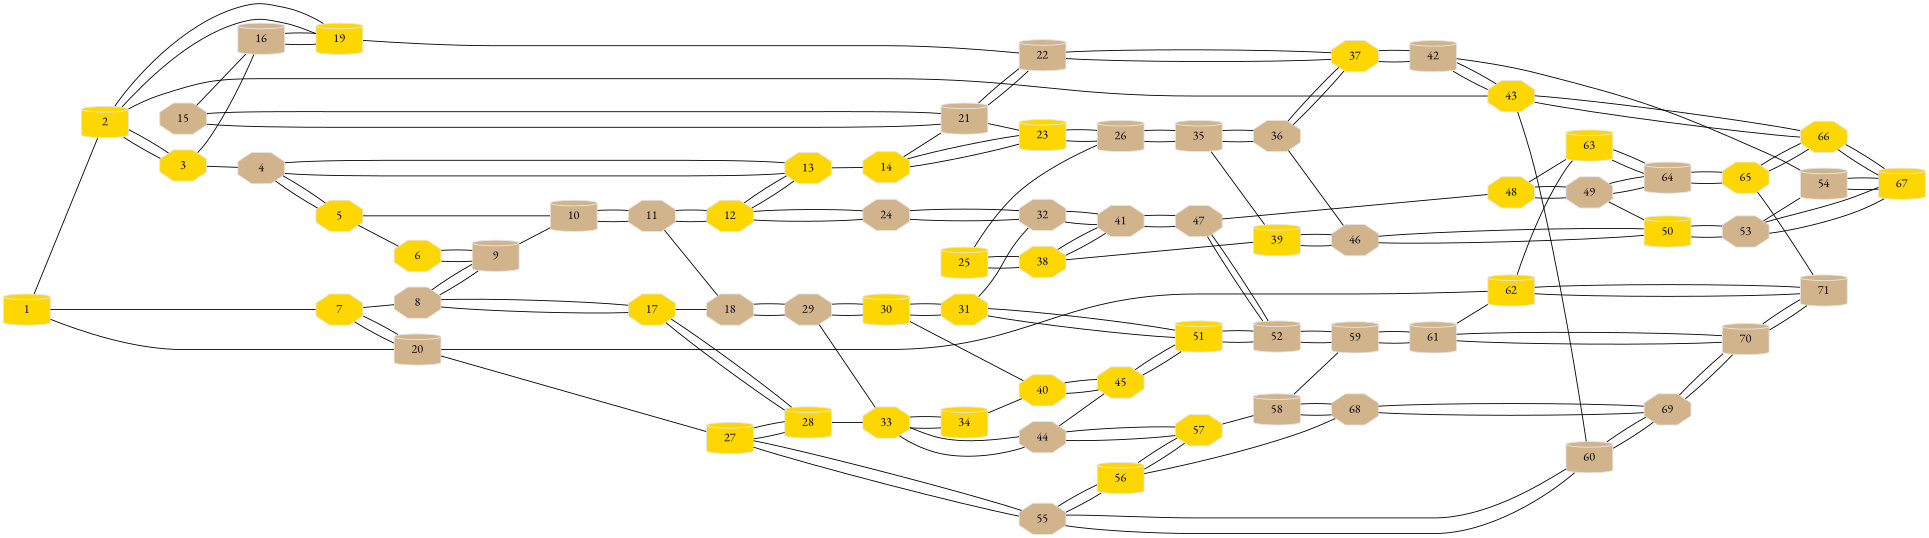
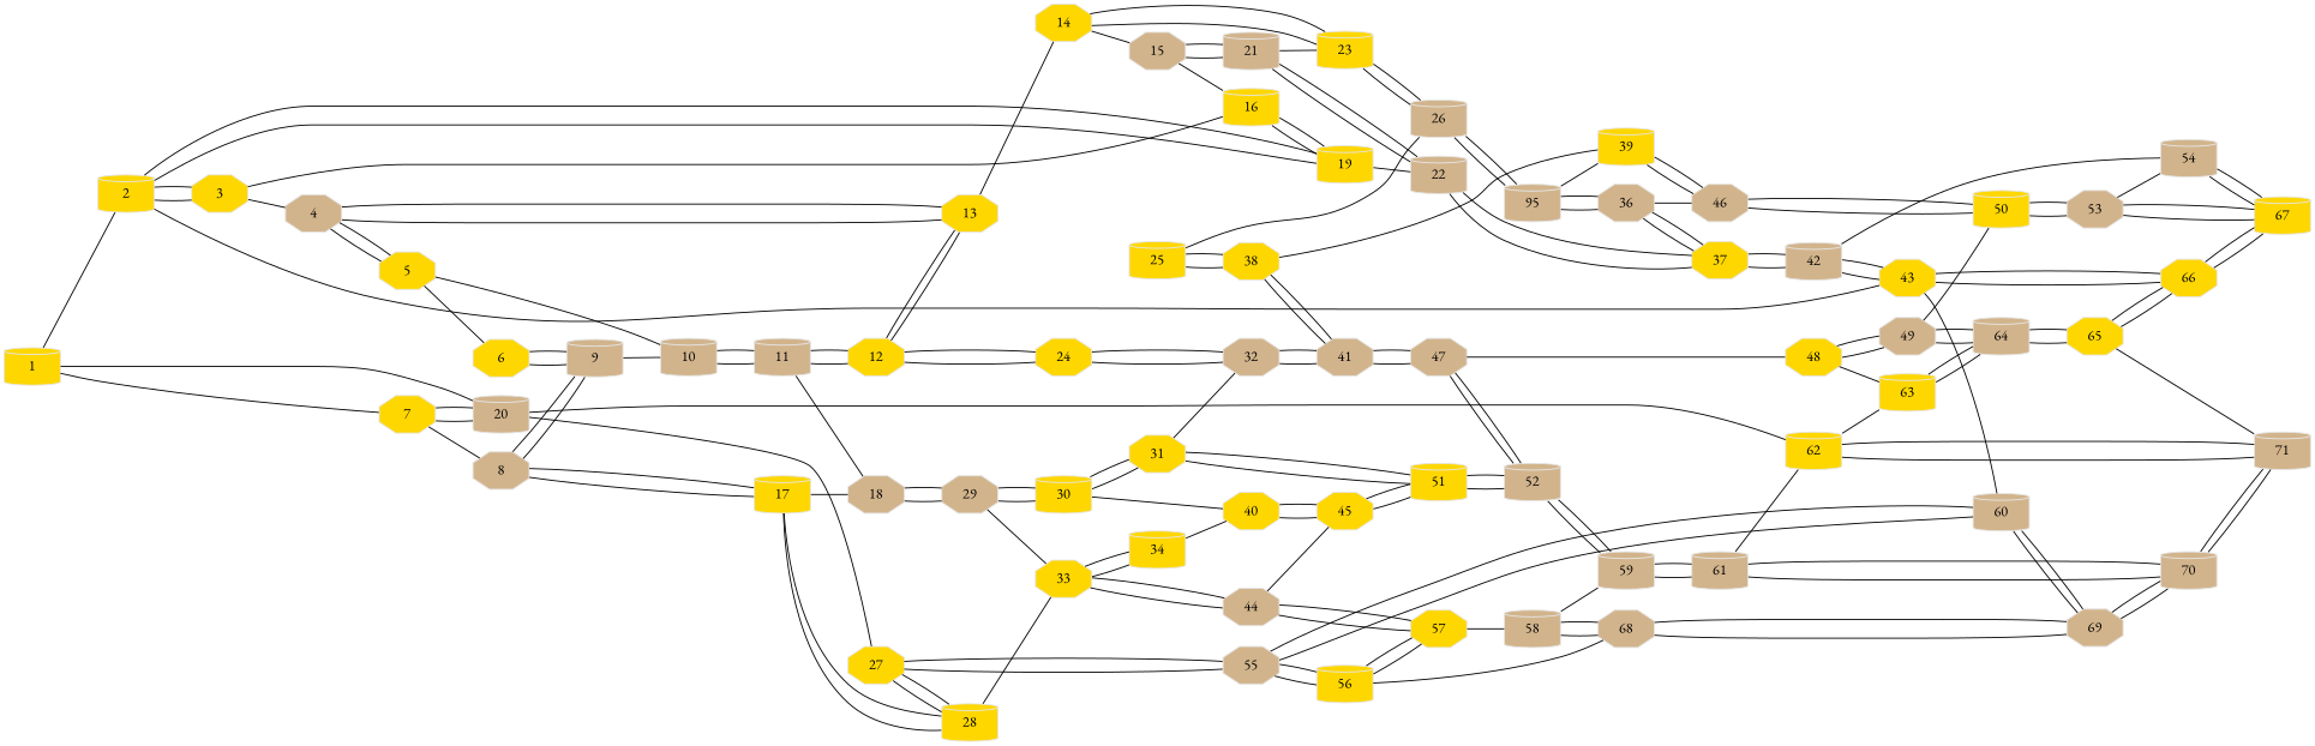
  graph {
    fontname="EB Garamond"
    rankdir=LR
    node [color=gray90 fillcolor=gold fontname="EB Garamond" shape=octagon style=filled]
    edge [fontname="EB Garamond"]
    1 [shape=cylinder]
    2 [shape=cylinder]
    7
    20 [fillcolor=tan shape=cylinder]
    3
    19 [shape=cylinder]
    43
    8 [fillcolor=tan]
-   27 [shape=cylinder]
+   27
    62 [shape=cylinder]
    4 [fillcolor=tan]
-   16 [fillcolor=tan shape=cylinder]
+   16 [shape=cylinder]
    22 [fillcolor=tan shape=cylinder]
    60 [fillcolor=tan shape=cylinder]
    66
    5
    13
    6
    10 [fillcolor=tan shape=cylinder]
    14
    9 [fillcolor=tan shape=cylinder]
-   11 [fillcolor=tan]
-   17
+   11 [fillcolor=tan shape=cylinder]
+   17 [shape=cylinder]
    18 [fillcolor=tan]
    28 [shape=cylinder]
    12
-   24 [fillcolor=tan]
+   24
    29 [fillcolor=tan]
    32 [fillcolor=tan]
    15 [fillcolor=tan]
    23 [shape=cylinder]
    21 [fillcolor=tan shape=cylinder]
    26 [fillcolor=tan shape=cylinder]
    33
    30 [shape=cylinder]
    37
    55 [fillcolor=tan]
    69 [fillcolor=tan]
    42 [fillcolor=tan shape=cylinder]
-   35 [fillcolor=tan shape=cylinder]
+   35 [fillcolor=tan shape=cylinder label=95]
    25 [shape=cylinder]
    38
    41 [fillcolor=tan]
    39 [shape=cylinder]
    36 [fillcolor=tan]
    56 [shape=cylinder]
    34 [shape=cylinder]
    44 [fillcolor=tan]
    31
    40
    51 [shape=cylinder]
    45
    52 [fillcolor=tan shape=cylinder]
    47 [fillcolor=tan]
    57
    46 [fillcolor=tan]
    50 [shape=cylinder]
    54 [fillcolor=tan shape=cylinder]
    48
    67 [shape=cylinder]
    58 [fillcolor=tan shape=cylinder]
    53 [fillcolor=tan]
    49 [fillcolor=tan]
    63 [shape=cylinder]
    59 [fillcolor=tan shape=cylinder]
    64 [fillcolor=tan shape=cylinder]
    65
    61 [fillcolor=tan shape=cylinder]
    68 [fillcolor=tan]
    70 [fillcolor=tan shape=cylinder]
    71 [fillcolor=tan shape=cylinder]
    1 -- 2
    1 -- 7
    1 -- 20
    2 -- 3
    2 -- 3
    2 -- 19
    2 -- 19
    2 -- 43
    7 -- 20
    7 -- 20
    7 -- 8
    20 -- 27
    20 -- 62
    3 -- 4
    3 -- 16
    19 -- 22
    43 -- 60
    43 -- 66
    43 -- 66
    8 -- 9
    8 -- 9
    8 -- 17
    8 -- 17
    27 -- 28
    27 -- 28
    27 -- 55
    27 -- 55
    62 -- 63
    62 -- 71
    62 -- 71
    4 -- 5
    4 -- 5
    4 -- 13
    4 -- 13
    16 -- 19
    16 -- 19
    22 -- 37
    22 -- 37
    60 -- 69
    60 -- 69
    66 -- 67
    66 -- 67
    5 -- 6
    5 -- 10
    13 -- 14
    6 -- 9
    6 -- 9
    10 -- 11
    10 -- 11
-   14 -- 21
+   14 -- 15
    14 -- 23
    14 -- 23
    9 -- 10
    11 -- 18
    11 -- 12
    11 -- 12
    17 -- 18
    17 -- 28
    17 -- 28
    18 -- 29
    18 -- 29
    28 -- 33
    12 -- 13
    12 -- 13
    12 -- 24
    12 -- 24
    24 -- 32
    24 -- 32
    29 -- 33
    29 -- 30
    29 -- 30
    32 -- 41
    32 -- 41
    15 -- 16
    15 -- 21
    15 -- 21
    23 -- 26
    23 -- 26
    21 -- 22
    21 -- 22
    21 -- 23
    26 -- 35
    26 -- 35
    33 -- 34
    33 -- 34
    33 -- 44
    33 -- 44
    30 -- 31
    30 -- 31
    30 -- 40
    37 -- 42
    37 -- 42
    55 -- 60
    55 -- 60
    55 -- 56
    55 -- 56
    69 -- 70
    69 -- 70
    42 -- 43
    42 -- 43
    42 -- 54
    35 -- 39
    35 -- 36
    35 -- 36
    25 -- 26
    25 -- 38
    25 -- 38
    38 -- 41
    38 -- 41
    38 -- 39
    41 -- 47
    41 -- 47
    39 -- 46
    39 -- 46
    36 -- 37
    36 -- 37
    36 -- 46
    56 -- 57
    56 -- 57
    56 -- 68
    34 -- 40
    44 -- 45
    44 -- 57
    44 -- 57
    31 -- 32
    31 -- 51
    31 -- 51
    40 -- 45
    40 -- 45
    51 -- 52
    51 -- 52
    45 -- 51
    45 -- 51
    52 -- 59
    52 -- 59
    47 -- 52
    47 -- 52
    47 -- 48
    57 -- 58
    46 -- 50
    46 -- 50
    50 -- 53
    50 -- 53
    54 -- 67
    54 -- 67
    48 -- 49
    48 -- 49
    48 -- 63
    58 -- 59
    58 -- 68
    58 -- 68
    53 -- 54
    53 -- 67
    53 -- 67
    49 -- 50
    49 -- 64
    49 -- 64
    63 -- 64
    63 -- 64
    59 -- 61
    59 -- 61
    64 -- 65
    64 -- 65
    65 -- 66
    65 -- 66
    65 -- 71
    61 -- 62
    61 -- 70
    61 -- 70
    68 -- 69
    68 -- 69
    70 -- 71
    70 -- 71
  }
